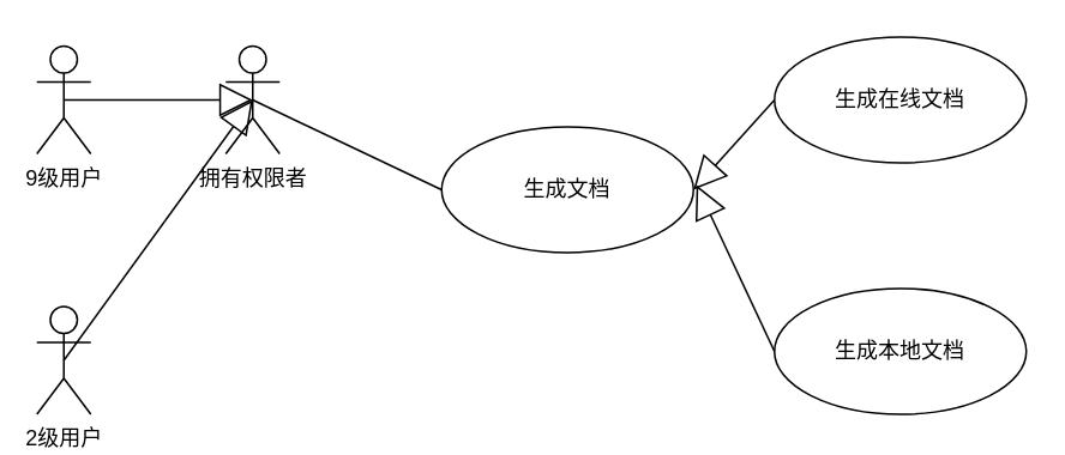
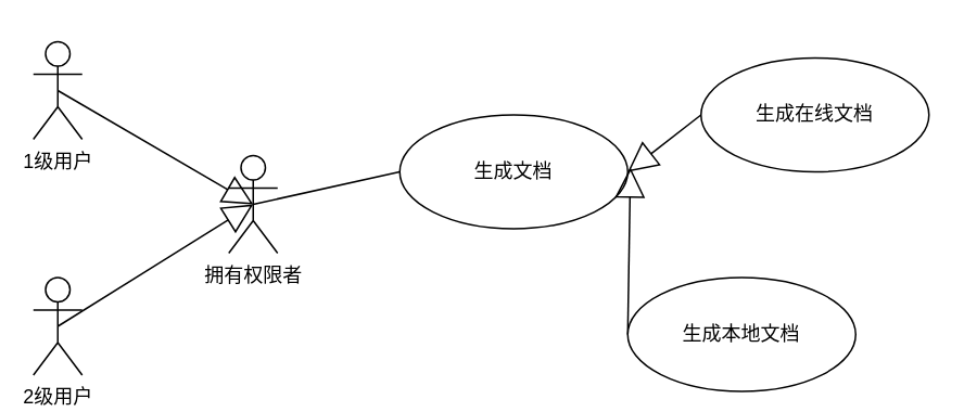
  <mxCell id="0" />
  <mxCell id="1" parent="0" />
- <mxCell id="2" value="拥有权限者" style="shape=umlActor;verticalLabelPosition=bottom;verticalAlign=top;html=1;" vertex="1" parent="1"><mxGeometry x="125" y="25" width="30" height="60" as="geometry" /></mxCell>
- <mxCell id="3" value="9级用户" style="shape=umlActor;verticalLabelPosition=bottom;verticalAlign=top;html=1;" vertex="1" parent="1"><mxGeometry x="20" y="25" width="30" height="60" as="geometry" /></mxCell>
+ <mxCell id="2" value="拥有权限者" style="shape=umlActor;verticalLabelPosition=bottom;verticalAlign=top;html=1;" vertex="1" parent="1"><mxGeometry x="140" y="95" width="30" height="60" as="geometry" /></mxCell>
+ <mxCell id="3" value="1级用户" style="shape=umlActor;verticalLabelPosition=bottom;verticalAlign=top;html=1;" vertex="1" parent="1"><mxGeometry x="20" y="25" width="30" height="60" as="geometry" /></mxCell>
  <mxCell id="4" value="2级用户" style="shape=umlActor;verticalLabelPosition=bottom;verticalAlign=top;html=1;" vertex="1" parent="1"><mxGeometry x="20" y="170" width="30" height="60" as="geometry" /></mxCell>
  <mxCell id="5" value="" style="endArrow=block;endSize=16;endFill=0;html=1;rounded=0;exitX=0.5;exitY=0.5;exitDx=0;exitDy=0;exitPerimeter=0;entryX=0.5;entryY=0.5;entryDx=0;entryDy=0;entryPerimeter=0;" edge="1" parent="1" source="4" target="2"><mxGeometry width="160" relative="1" as="geometry"><mxPoint x="160" y="155" as="sourcePoint" /><mxPoint x="320" y="155" as="targetPoint" /></mxGeometry></mxCell>
  <mxCell id="6" value="" style="endArrow=block;endSize=16;endFill=0;html=1;rounded=0;exitX=0.5;exitY=0.5;exitDx=0;exitDy=0;exitPerimeter=0;entryX=0.5;entryY=0.5;entryDx=0;entryDy=0;entryPerimeter=0;" edge="1" parent="1" source="3" target="2"><mxGeometry width="160" relative="1" as="geometry"><mxPoint x="170" y="165" as="sourcePoint" /><mxPoint x="330" y="165" as="targetPoint" /></mxGeometry></mxCell>
  <mxCell id="7" value="生成文档" style="ellipse;whiteSpace=wrap;html=1;" vertex="1" parent="1"><mxGeometry x="245" y="70" width="140" height="70" as="geometry" /></mxCell>
- <mxCell id="8" value="生成在线文档" style="ellipse;whiteSpace=wrap;html=1;" vertex="1" parent="1"><mxGeometry x="430" y="20" width="140" height="70" as="geometry" /></mxCell>
- <mxCell id="9" value="生成本地文档" style="ellipse;whiteSpace=wrap;html=1;" vertex="1" parent="1"><mxGeometry x="430" y="160" width="140" height="70" as="geometry" /></mxCell>
+ <mxCell id="8" value="生成在线文档" style="ellipse;whiteSpace=wrap;html=1;" vertex="1" parent="1"><mxGeometry x="430" y="35" width="140" height="70" as="geometry" /></mxCell>
+ <mxCell id="9" value="生成本地文档" style="ellipse;whiteSpace=wrap;html=1;" vertex="1" parent="1"><mxGeometry x="385" y="170" width="140" height="70" as="geometry" /></mxCell>
  <mxCell id="10" value="" style="endArrow=block;endSize=16;endFill=0;html=1;rounded=0;exitX=0;exitY=0.5;exitDx=0;exitDy=0;entryX=1;entryY=0.5;entryDx=0;entryDy=0;" edge="1" parent="1" source="8" target="7"><mxGeometry width="160" relative="1" as="geometry"><mxPoint x="294" y="-10" as="sourcePoint" /><mxPoint x="414" y="60" as="targetPoint" /></mxGeometry></mxCell>
  <mxCell id="11" value="" style="endArrow=block;endSize=16;endFill=0;html=1;rounded=0;exitX=0;exitY=0.5;exitDx=0;exitDy=0;entryX=1.012;entryY=0.463;entryDx=0;entryDy=0;entryPerimeter=0;" edge="1" parent="1" source="9" target="7"><mxGeometry width="160" relative="1" as="geometry"><mxPoint x="440" y="75" as="sourcePoint" /><mxPoint x="400" y="135" as="targetPoint" /></mxGeometry></mxCell>
  <mxCell id="12" value="" style="endArrow=none;html=1;rounded=0;exitX=0.5;exitY=0.5;exitDx=0;exitDy=0;exitPerimeter=0;entryX=0;entryY=0.5;entryDx=0;entryDy=0;" edge="1" parent="1" source="2" target="7"><mxGeometry width="50" height="50" relative="1" as="geometry"><mxPoint x="210" y="135" as="sourcePoint" /><mxPoint x="260" y="85" as="targetPoint" /></mxGeometry></mxCell>
